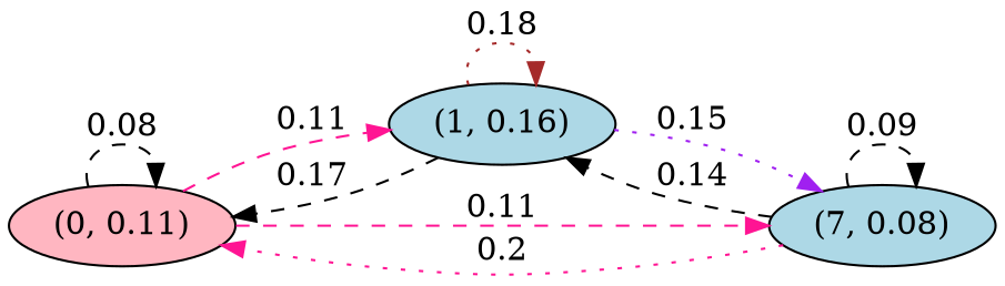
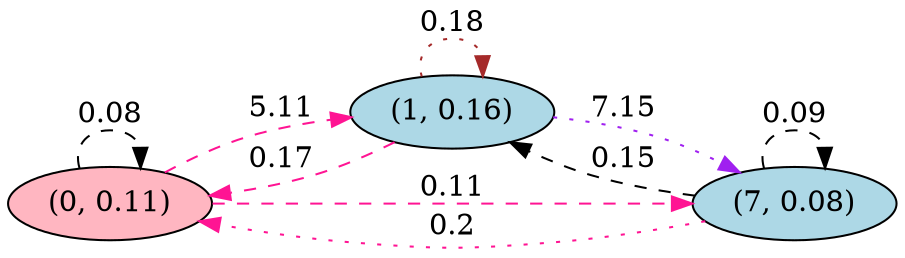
  digraph {
    rankdir=LR
    node [fillcolor=lightblue style=filled]
    edge [color=deeppink style=dashed]
    n1 [fillcolor=lightpink label="(0, 0.11)"]
    n2 [label="(1, 0.16)"]
    n3 [label="(7, 0.08)"]
    n1 -> n1 [color=black label=0.08]
-   n1 -> n2 [label=0.11]
+   n1 -> n2 [label=5.11]
    n1 -> n3 [label=0.11]
-   n2 -> n1 [color=black label=0.17]
+   n2 -> n1 [label=0.17]
    n2 -> n2 [color=brown label=0.18 style=dotted]
-   n2 -> n3 [color=purple label=0.15 style=dotted]
+   n2 -> n3 [color=purple label=7.15 style=dotted]
    n3 -> n1 [label=0.2 style=dotted]
-   n3 -> n2 [color=black label=0.14]
+   n3 -> n2 [color=black label=0.15]
    n3 -> n3 [color=black label=0.09]
  }
